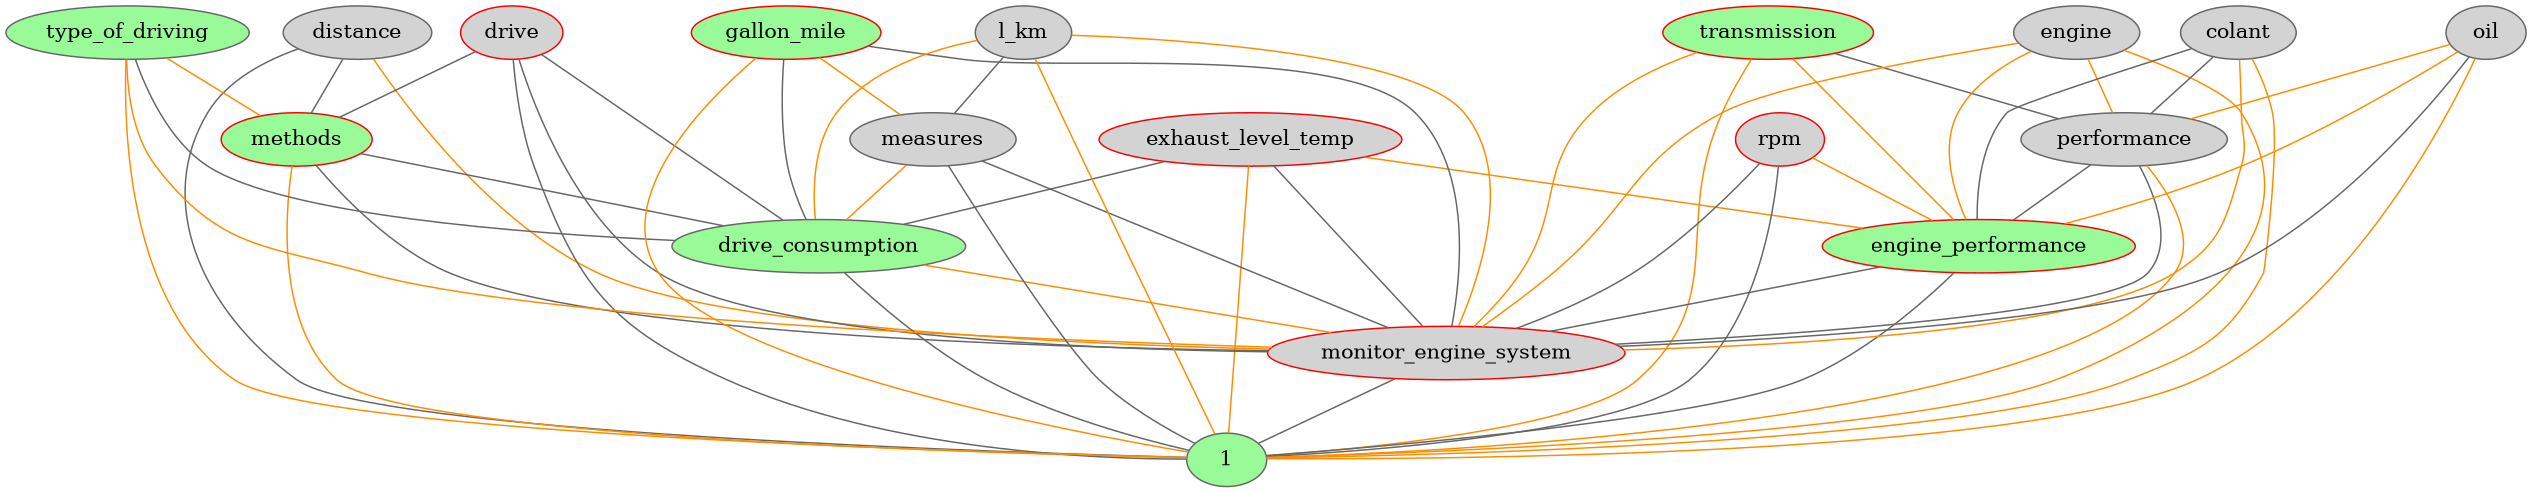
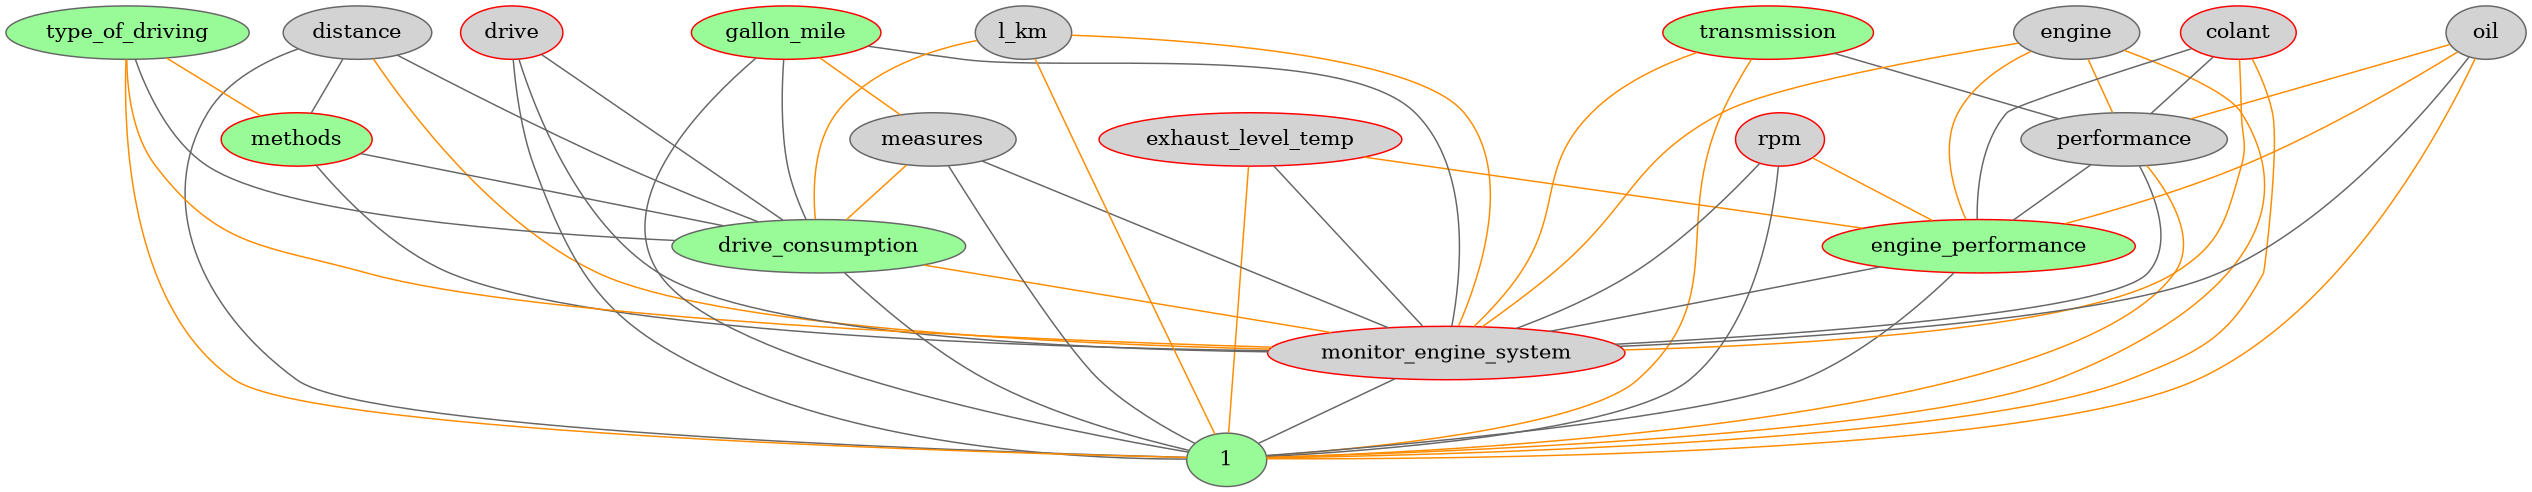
  graph {
    node [color=gray40 fillcolor=lightgrey style=filled]
    edge [color=gray40]
    transmission [color=red fillcolor=palegreen]
    n2 [label=performance]
    engine_performance [color=red fillcolor=palegreen]
    monitor_engine_system [color=red]
    1 [fillcolor=palegreen]
    exhaust_level_temp [color=red]
    distance
    n8 [fillcolor=palegreen label=drive_consumption]
    methods [color=red fillcolor=palegreen]
    drive [color=red]
    rpm [color=red]
    type_of_driving [fillcolor=palegreen]
    engine
    gallon_mile [color=red fillcolor=palegreen]
    measures
    l_km
-   colant
+   colant [color=red]
    oil
    transmission -- n2
-   transmission -- engine_performance [color=darkorange]
    transmission -- monitor_engine_system [color=darkorange]
    transmission -- 1 [color=darkorange]
    n2 -- engine_performance
    n2 -- monitor_engine_system
    n2 -- 1 [color=darkorange]
    engine_performance -- monitor_engine_system
    engine_performance -- 1
    monitor_engine_system -- 1
    exhaust_level_temp -- engine_performance [color=darkorange]
    exhaust_level_temp -- monitor_engine_system
    exhaust_level_temp -- 1 [color=darkorange]
    distance -- monitor_engine_system [color=darkorange]
    distance -- 1
-   exhaust_level_temp -- n8
+   distance -- n8
    distance -- methods
    n8 -- monitor_engine_system [color=darkorange]
    n8 -- 1
    methods -- monitor_engine_system
-   methods -- 1 [color=darkorange]
    methods -- n8
    drive -- monitor_engine_system
    drive -- 1
    drive -- n8
-   drive -- methods
    rpm -- engine_performance [color=darkorange]
    rpm -- monitor_engine_system
    rpm -- 1
    type_of_driving -- monitor_engine_system [color=darkorange]
    type_of_driving -- 1 [color=darkorange]
    type_of_driving -- n8
    type_of_driving -- methods [color=darkorange]
    engine -- n2 [color=darkorange]
    engine -- engine_performance [color=darkorange]
    engine -- monitor_engine_system [color=darkorange]
    engine -- 1 [color=darkorange]
    gallon_mile -- monitor_engine_system
-   gallon_mile -- 1 [color=darkorange]
+   gallon_mile -- 1
    gallon_mile -- n8
    gallon_mile -- measures [color=darkorange]
    measures -- monitor_engine_system
    measures -- 1
    measures -- n8 [color=darkorange]
    l_km -- monitor_engine_system [color=darkorange]
    l_km -- 1 [color=darkorange]
    l_km -- n8 [color=darkorange]
-   l_km -- measures
    colant -- n2
    colant -- engine_performance
    colant -- monitor_engine_system [color=darkorange]
    colant -- 1 [color=darkorange]
    oil -- n2 [color=darkorange]
    oil -- engine_performance [color=darkorange]
    oil -- monitor_engine_system
    oil -- 1 [color=darkorange]
  }
